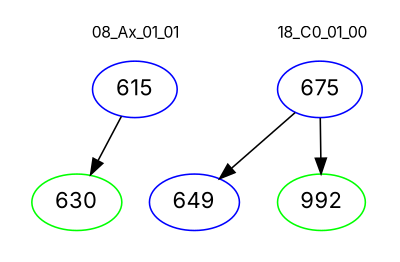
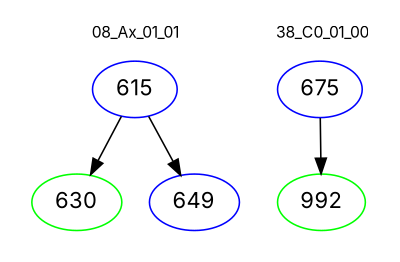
  digraph {
    fontname=Inter
    node [color=blue fontname=Inter]
    edge [color=black fontname=Inter]
    n1 [label=615]
    n2 [label=649]
    n3 [color=green label=630]
    n4 [label=675]
    n5 [color=green label=992]
    subgraph cluster_1 {
      color=white
      fontsize=10
      label="08_Ax_01_01"
      n1
      n2
      n3
    }
    subgraph cluster_2 {
      color=white
      fontsize=10
-     label="18_C0_01_00"
+     label="38_C0_01_00"
      n4
      n5
    }
-   n4 -> n2
+   n1 -> n2
    n1 -> n3
    n4 -> n5
  }
